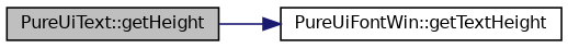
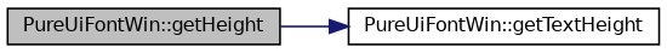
  digraph {
    rankdir=LR
    node [color=black fontname=Helvetica fontsize=10 shape=record style=filled]
-   n1 [fillcolor=grey75 fontcolor=black height=0.2 label="PureUiText::getHeight" width=0.4]
+   n1 [fillcolor=grey75 fontcolor=black height=0.2 label="PureUiFontWin::getHeight" width=0.4]
    n2 [fillcolor=white height=0.2 label="PureUiFontWin::getTextHeight" width=0.4]
    n1 -> n2 [color=midnightblue fontname=Helvetica fontsize=10 labelfontname=Helvetica labelfontsize=10 style=solid]
  }
